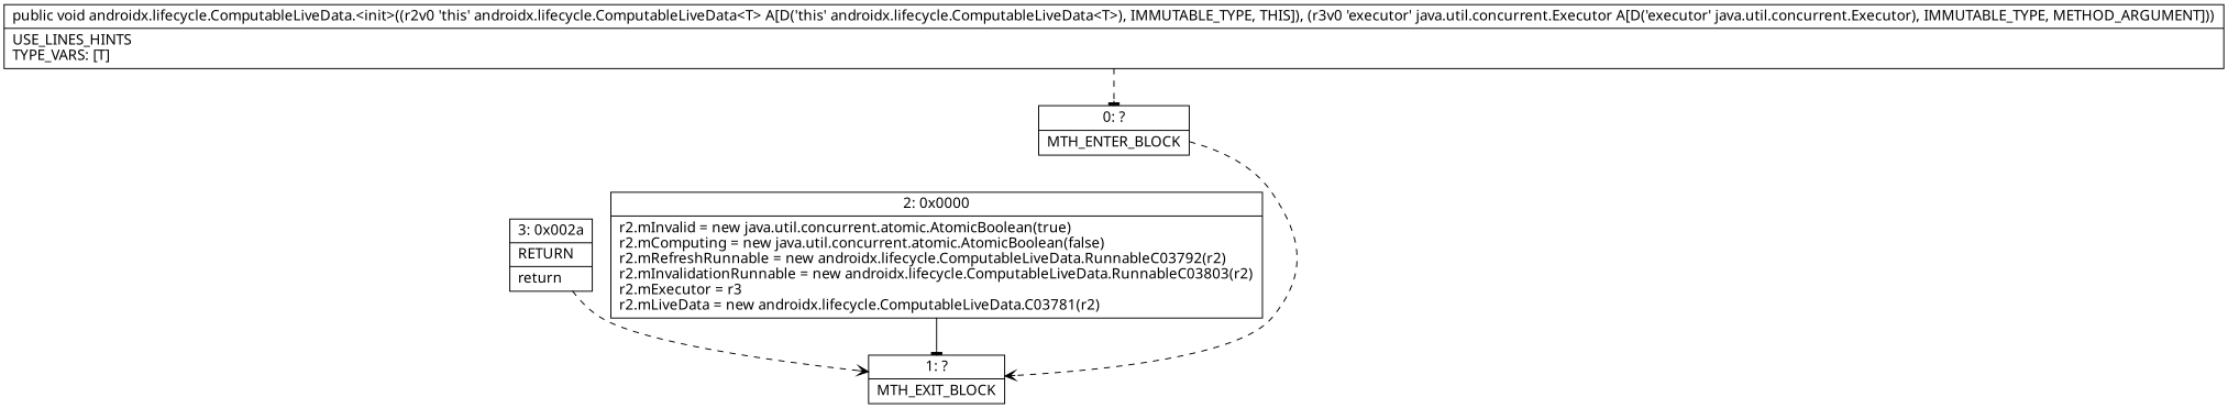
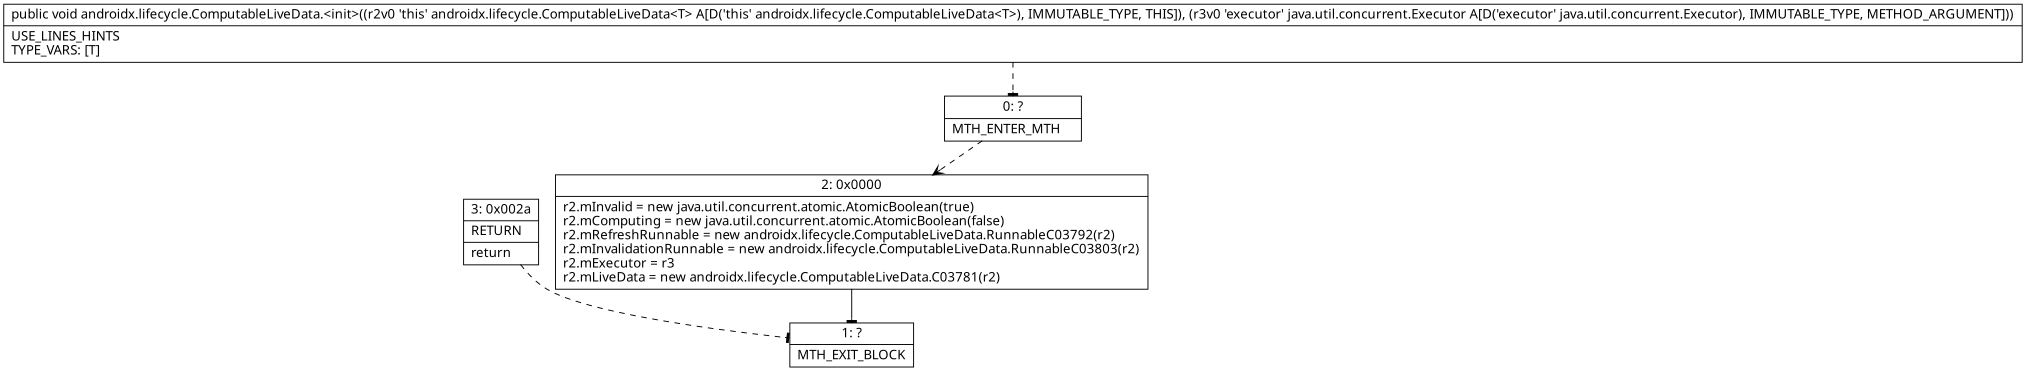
  digraph {
    fontname="Noto Sans"
    node [fontname="Noto Sans" shape=record]
    edge [arrowhead=vee fontname="Noto Sans" style=dashed]
-   n1 [label="{0\:\ ?|MTH_ENTER_BLOCK\l}"]
+   n1 [label="{0\:\ ?|MTH_ENTER_MTH\l}"]
    n2 [label="{2\:\ 0x0000|r2.mInvalid = new java.util.concurrent.atomic.AtomicBoolean(true)\lr2.mComputing = new java.util.concurrent.atomic.AtomicBoolean(false)\lr2.mRefreshRunnable = new androidx.lifecycle.ComputableLiveData.RunnableC03792(r2)\lr2.mInvalidationRunnable = new androidx.lifecycle.ComputableLiveData.RunnableC03803(r2)\lr2.mExecutor = r3\lr2.mLiveData = new androidx.lifecycle.ComputableLiveData.C03781(r2)\l}"]
    n3 [label="{1\:\ ?|MTH_EXIT_BLOCK\l}"]
    n4 [label="{3\:\ 0x002a|RETURN\l|return\l}"]
    n5 [label="{public void androidx.lifecycle.ComputableLiveData.\<init\>((r2v0 'this' androidx.lifecycle.ComputableLiveData\<T\> A[D('this' androidx.lifecycle.ComputableLiveData\<T\>), IMMUTABLE_TYPE, THIS]), (r3v0 'executor' java.util.concurrent.Executor A[D('executor' java.util.concurrent.Executor), IMMUTABLE_TYPE, METHOD_ARGUMENT]))  | USE_LINES_HINTS\lTYPE_VARS: [T]\l}"]
-   n1 -> n3
+   n1 -> n2
    n2 -> n3 [arrowhead=tee style=solid]
-   n4 -> n3
+   n4 -> n3 [arrowhead=tee]
    n5 -> n1 [arrowhead=tee]
  }
